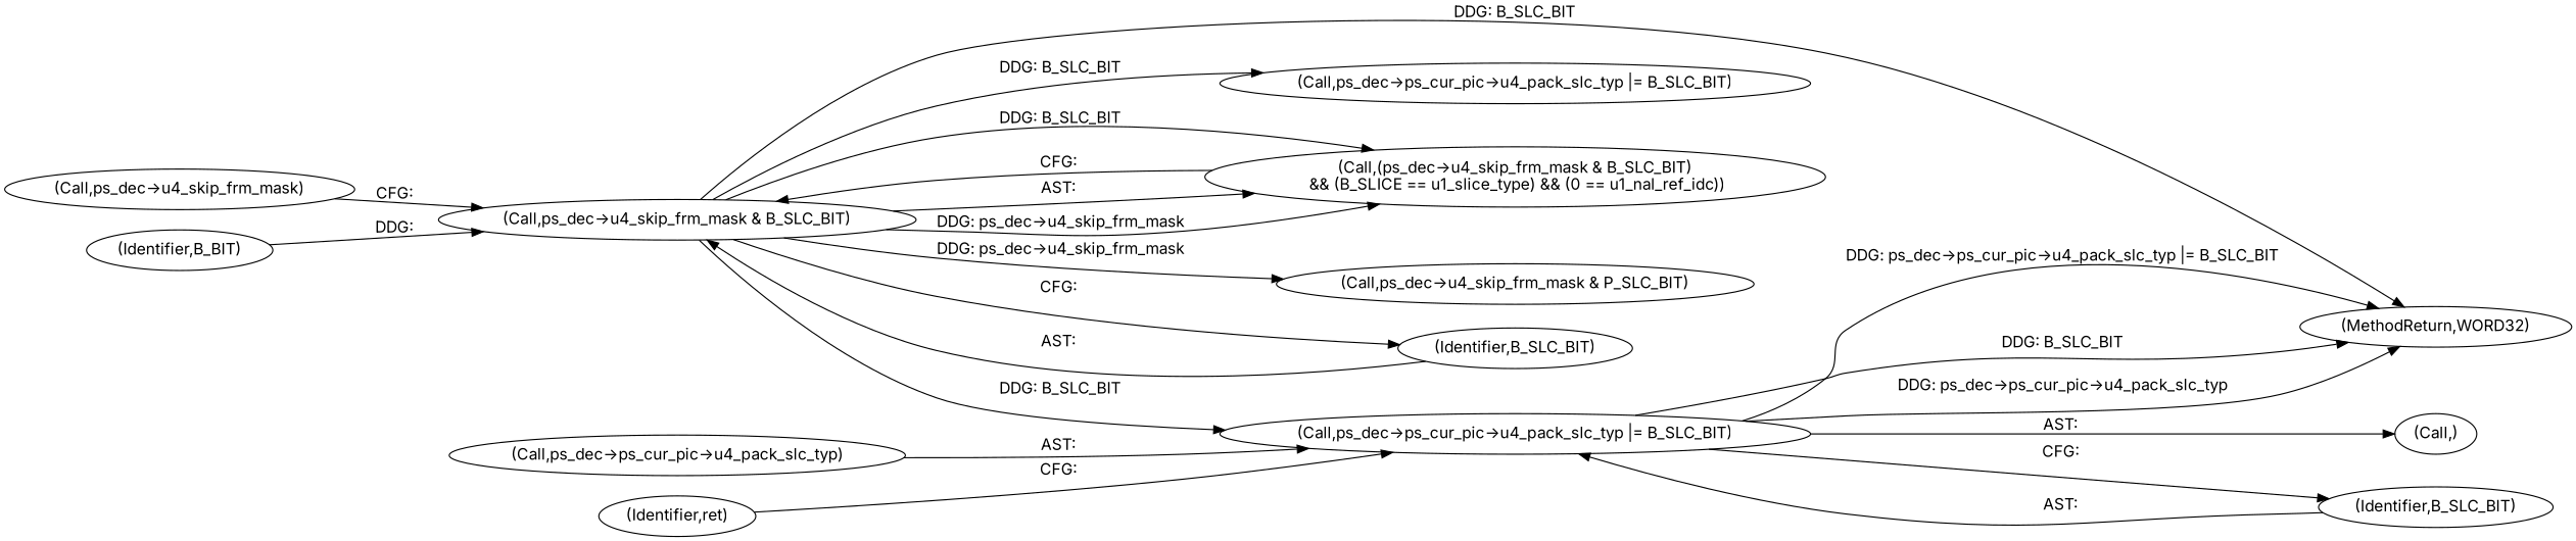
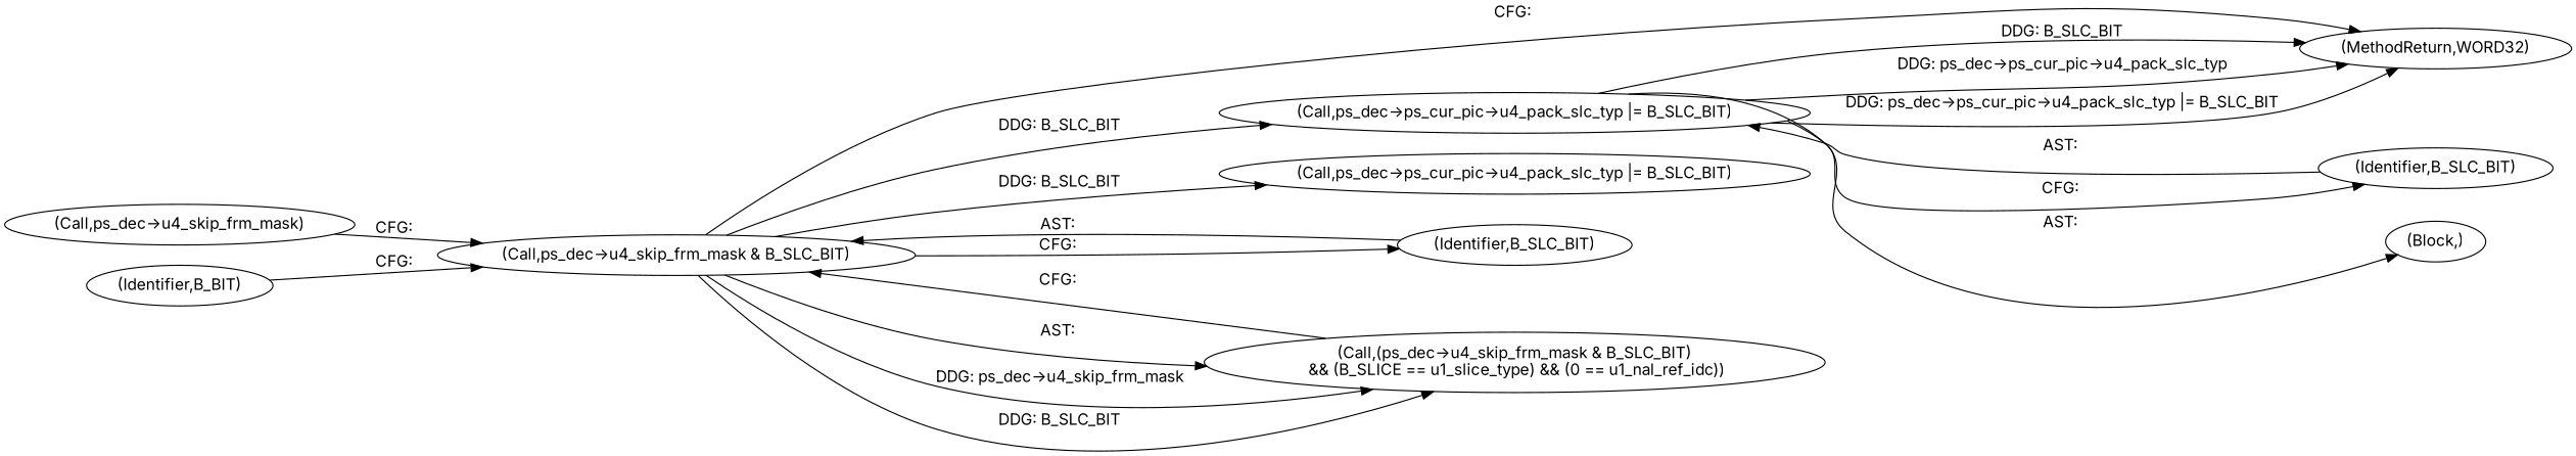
  digraph {
    fontname=Inter
    rankdir=LR
    node [fontname=Inter]
    edge [fontname=Inter]
    n1 [label="(Call,ps_dec->ps_cur_pic->u4_pack_slc_typ |= B_SLC_BIT)"]
    n2 [label="(MethodReturn,WORD32)"]
-   n3 [label="(Call,)"]
+   n3 [label="(Block,)"]
    n4 [label="(Identifier,B_SLC_BIT)"]
    n5 [label="(Call,ps_dec->u4_skip_frm_mask & B_SLC_BIT)"]
    n6 [label="(Call,ps_dec->ps_cur_pic->u4_pack_slc_typ |= B_SLC_BIT)"]
-   n7 [label="(Call,ps_dec->u4_skip_frm_mask & P_SLC_BIT)"]
    n8 [label="(Identifier,B_SLC_BIT)"]
    n9 [label="(Call,(ps_dec->u4_skip_frm_mask & B_SLC_BIT)\n && (B_SLICE == u1_slice_type) && (0 == u1_nal_ref_idc))"]
-   n10 [label="(Call,ps_dec->ps_cur_pic->u4_pack_slc_typ)"]
-   n11 [label="(Identifier,ret)"]
    n12 [label="(Call,ps_dec->u4_skip_frm_mask)"]
    n13 [label="(Identifier,B_BIT)"]
    n1 -> n2 [label="DDG: ps_dec->ps_cur_pic->u4_pack_slc_typ |= B_SLC_BIT"]
    n1 -> n2 [label="DDG: B_SLC_BIT"]
    n1 -> n2 [label="DDG: ps_dec->ps_cur_pic->u4_pack_slc_typ"]
    n1 -> n3 [label="AST: "]
    n1 -> n4 [label="CFG: "]
    n4 -> n1 [label="AST: "]
    n5 -> n1 [label="DDG: B_SLC_BIT"]
-   n5 -> n2 [label="DDG: B_SLC_BIT"]
+   n5 -> n2 [label="CFG: "]
    n5 -> n6 [label="DDG: B_SLC_BIT"]
-   n5 -> n7 [label="DDG: ps_dec->u4_skip_frm_mask"]
    n5 -> n8 [label="CFG: "]
    n5 -> n9 [label="AST: "]
    n5 -> n9 [label="DDG: ps_dec->u4_skip_frm_mask"]
    n5 -> n9 [label="DDG: B_SLC_BIT"]
    n8 -> n5 [label="AST: "]
    n9 -> n5 [label="CFG: "]
-   n10 -> n1 [label="AST: "]
-   n11 -> n1 [label="CFG: "]
    n12 -> n5 [label="CFG: "]
-   n13 -> n5 [label="DDG: "]
+   n13 -> n5 [label="CFG: "]
  }
